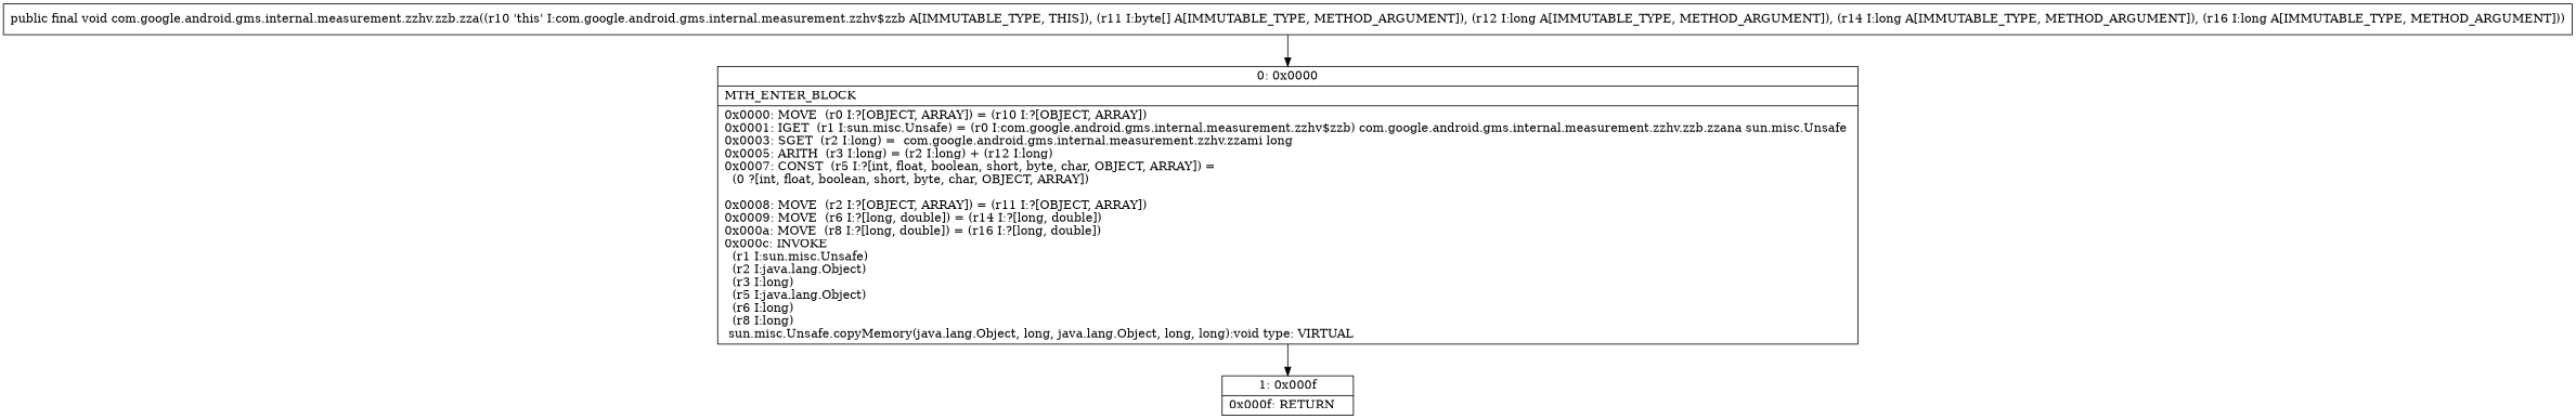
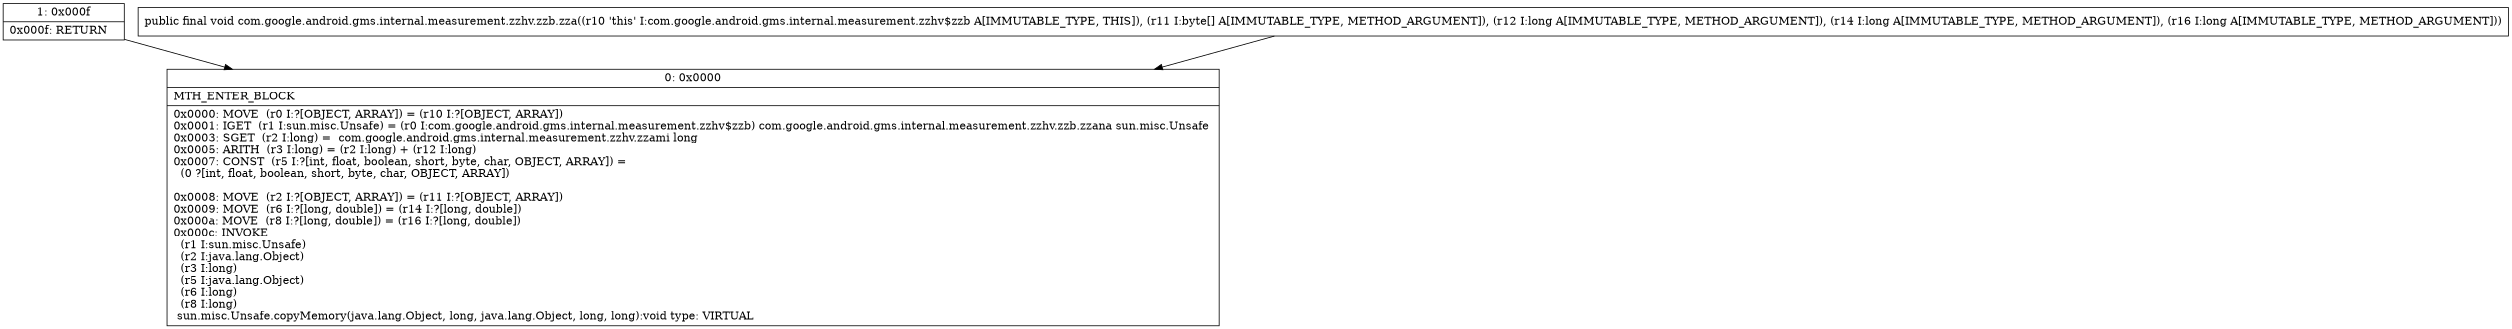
  digraph {
    node [shape=record]
    n1 [label="{0\:\ 0x0000|MTH_ENTER_BLOCK\l|0x0000: MOVE  (r0 I:?[OBJECT, ARRAY]) = (r10 I:?[OBJECT, ARRAY]) \l0x0001: IGET  (r1 I:sun.misc.Unsafe) = (r0 I:com.google.android.gms.internal.measurement.zzhv$zzb) com.google.android.gms.internal.measurement.zzhv.zzb.zzana sun.misc.Unsafe \l0x0003: SGET  (r2 I:long) =  com.google.android.gms.internal.measurement.zzhv.zzami long \l0x0005: ARITH  (r3 I:long) = (r2 I:long) + (r12 I:long) \l0x0007: CONST  (r5 I:?[int, float, boolean, short, byte, char, OBJECT, ARRAY]) = \l  (0 ?[int, float, boolean, short, byte, char, OBJECT, ARRAY])\l \l0x0008: MOVE  (r2 I:?[OBJECT, ARRAY]) = (r11 I:?[OBJECT, ARRAY]) \l0x0009: MOVE  (r6 I:?[long, double]) = (r14 I:?[long, double]) \l0x000a: MOVE  (r8 I:?[long, double]) = (r16 I:?[long, double]) \l0x000c: INVOKE  \l  (r1 I:sun.misc.Unsafe)\l  (r2 I:java.lang.Object)\l  (r3 I:long)\l  (r5 I:java.lang.Object)\l  (r6 I:long)\l  (r8 I:long)\l sun.misc.Unsafe.copyMemory(java.lang.Object, long, java.lang.Object, long, long):void type: VIRTUAL \l}"]
    n2 [label="{1\:\ 0x000f|0x000f: RETURN   \l}"]
    n3 [label="{public final void com.google.android.gms.internal.measurement.zzhv.zzb.zza((r10 'this' I:com.google.android.gms.internal.measurement.zzhv$zzb A[IMMUTABLE_TYPE, THIS]), (r11 I:byte[] A[IMMUTABLE_TYPE, METHOD_ARGUMENT]), (r12 I:long A[IMMUTABLE_TYPE, METHOD_ARGUMENT]), (r14 I:long A[IMMUTABLE_TYPE, METHOD_ARGUMENT]), (r16 I:long A[IMMUTABLE_TYPE, METHOD_ARGUMENT])) }"]
-   n1 -> n2
+   n2 -> n1
    n3 -> n1
  }
